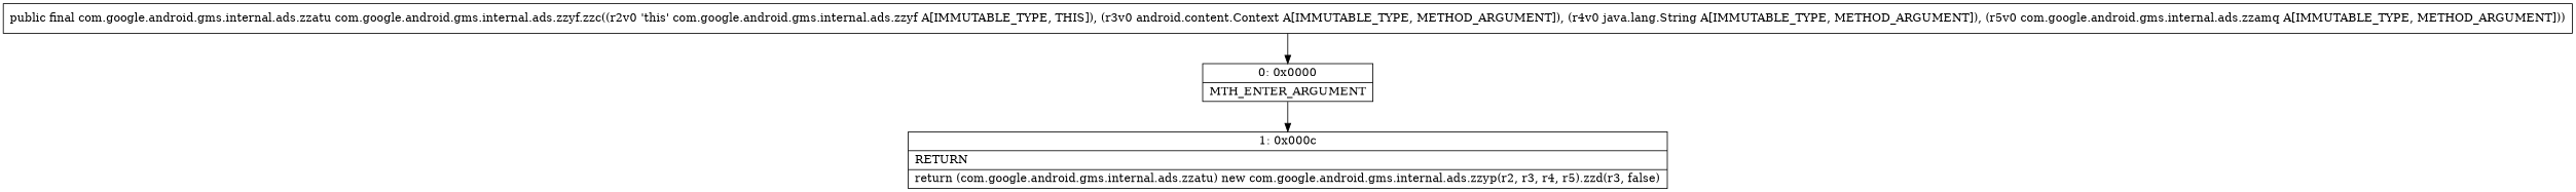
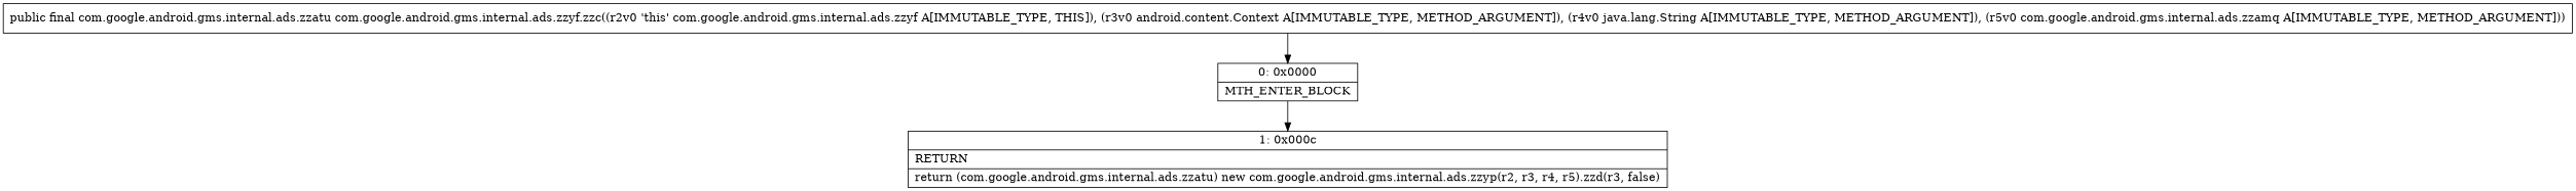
  digraph {
    node [shape=record]
-   n1 [label="{0\:\ 0x0000|MTH_ENTER_ARGUMENT\l}"]
+   n1 [label="{0\:\ 0x0000|MTH_ENTER_BLOCK\l}"]
    n2 [label="{1\:\ 0x000c|RETURN\l|return (com.google.android.gms.internal.ads.zzatu) new com.google.android.gms.internal.ads.zzyp(r2, r3, r4, r5).zzd(r3, false)\l}"]
    n3 [label="{public final com.google.android.gms.internal.ads.zzatu com.google.android.gms.internal.ads.zzyf.zzc((r2v0 'this' com.google.android.gms.internal.ads.zzyf A[IMMUTABLE_TYPE, THIS]), (r3v0 android.content.Context A[IMMUTABLE_TYPE, METHOD_ARGUMENT]), (r4v0 java.lang.String A[IMMUTABLE_TYPE, METHOD_ARGUMENT]), (r5v0 com.google.android.gms.internal.ads.zzamq A[IMMUTABLE_TYPE, METHOD_ARGUMENT])) }"]
    n1 -> n2
    n3 -> n1
  }
